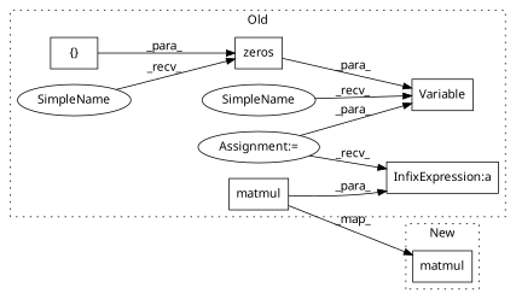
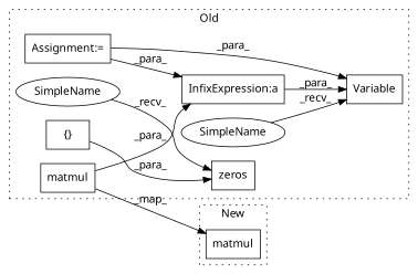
  digraph {
    fontname="Noto Sans"
    rankdir=LR
    node [a=32 fontname="Noto Sans" l="7,1" shape=box]
    edge [fontname="Noto Sans"]
    n1 [label=matmul s="3344,3362"]
    n2 [a=27 l=3 label="InfixExpression:a" s=3363]
-   n3 [a=7 l=1 label="Assignment:=" s=2352 shape=ellipse]
+   n3 [a=7 l=1 label="Assignment:=" s=2352]
    n4 [a=4 l="1,1" label="{}" s="2399,2409"]
    n5 [l="9,1" label=Variable s="2364,2411"]
    n6 [l="6,1" label=zeros s="2384,2410"]
    n7 [a=42 l=10 label=SimpleName s=2353 shape=ellipse]
    n8 [a=42 l=10 label=SimpleName s=2373 shape=ellipse]
    n9 [label=matmul s="3261,3279"]
    subgraph cluster_1 {
      label=Old
      style=dotted
      n1
      n2
      n3
      n4
      n5
      n6
      n7
      n8
    }
    subgraph cluster_2 {
      label=New
      style=dotted
      n9
    }
    n1 -> n2 [label=_para_]
    n1 -> n9 [label=_map_]
-   n3 -> n2 [label=_recv_]
+   n3 -> n2 [label=_para_]
    n3 -> n5 [label=_para_]
    n4 -> n6 [label=_para_]
-   n6 -> n5 [label=_para_]
+   n2 -> n5 [label=_para_]
    n7 -> n5 [label=_recv_]
    n8 -> n6 [label=_recv_]
  }
